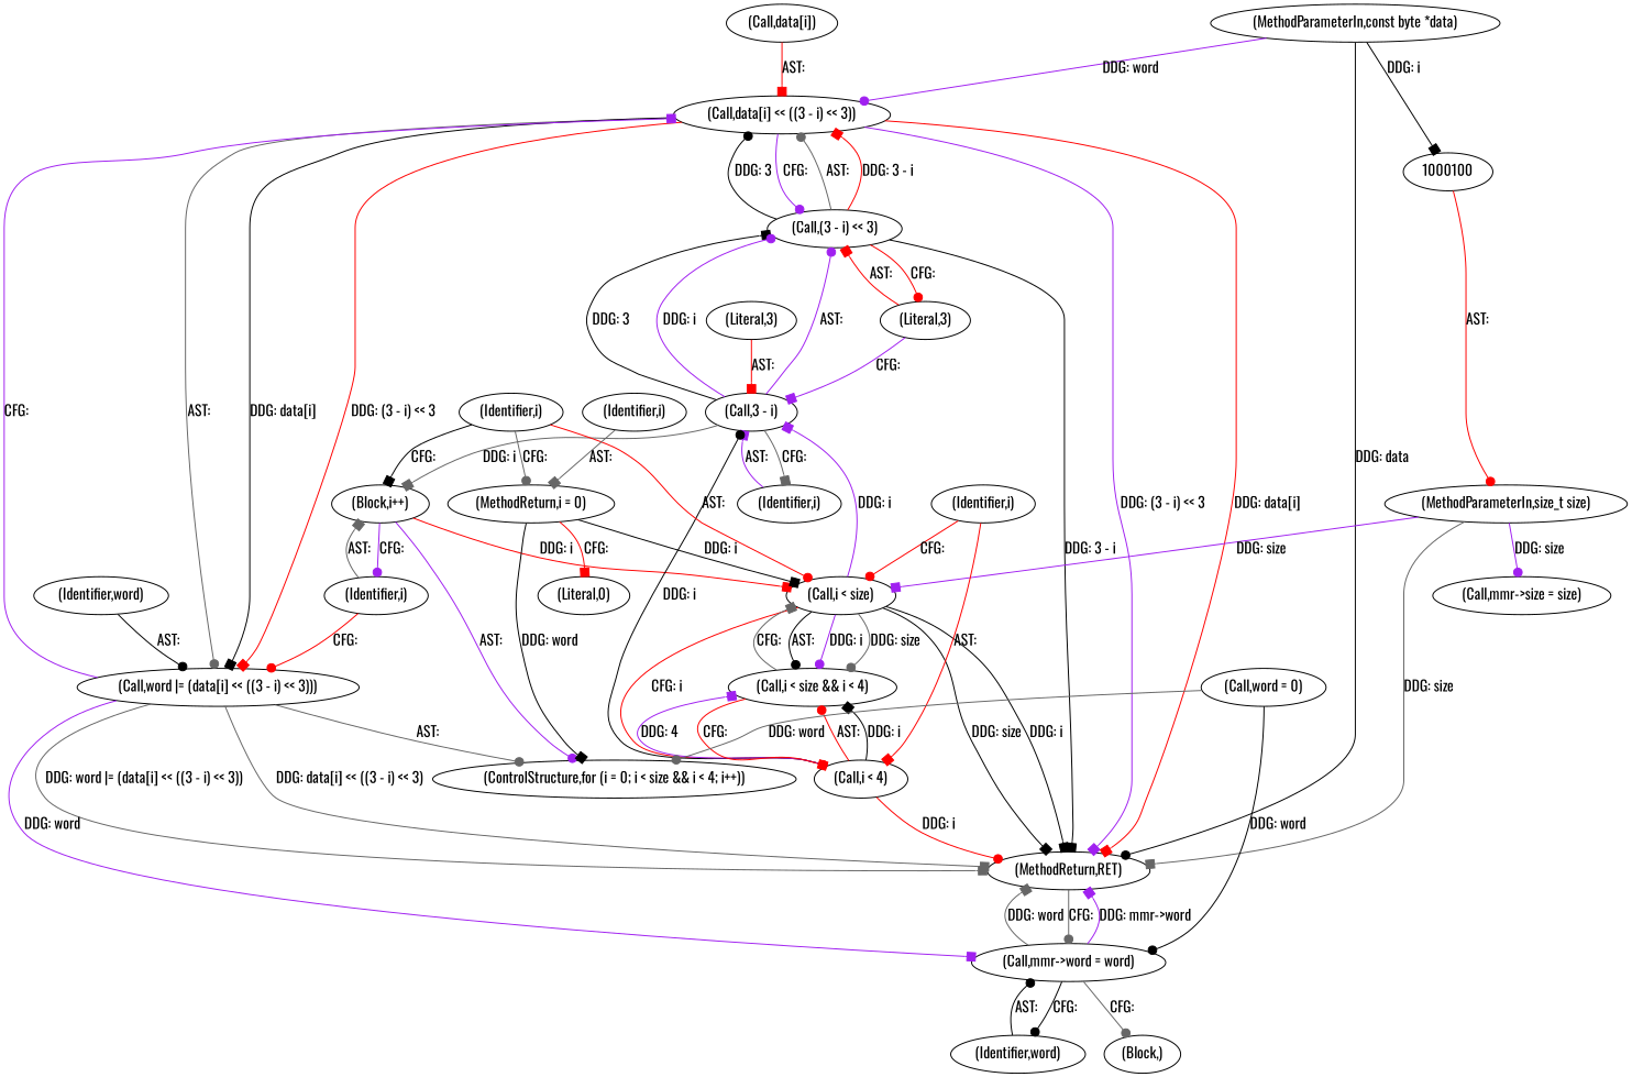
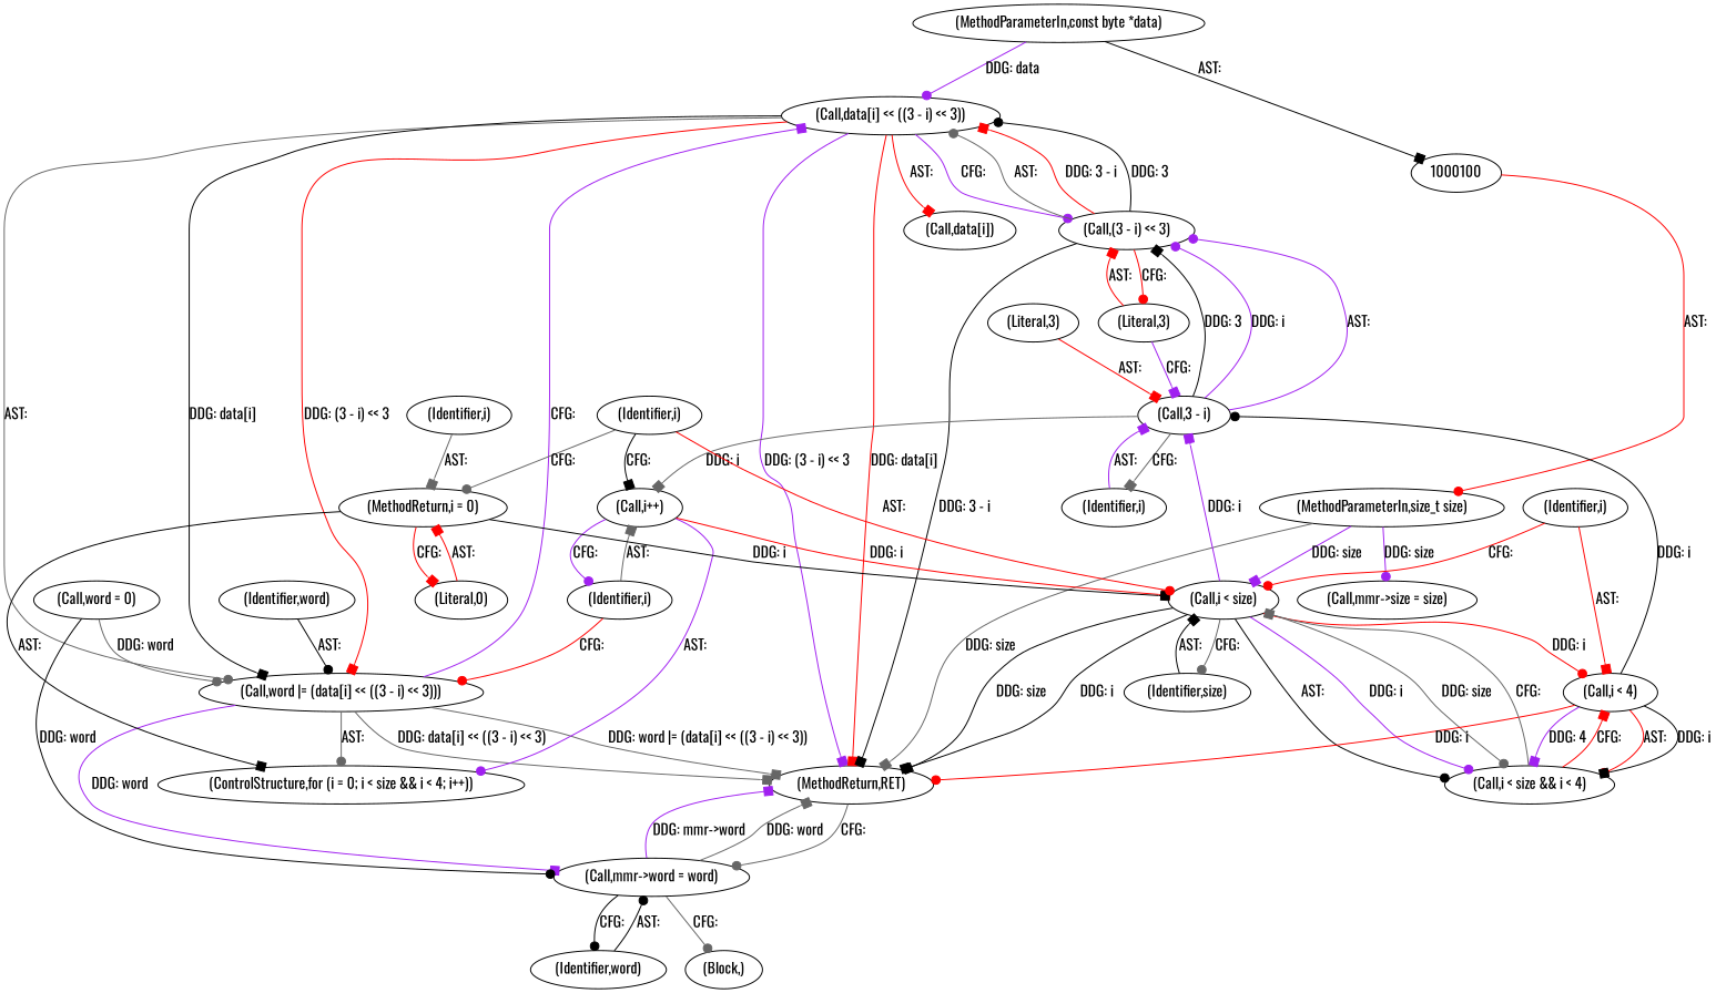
  digraph {
    fontname=Oswald
    node [fontname=Oswald]
    edge [arrowhead=box color=black fontname=Oswald]
    n1 [label="(Call,data[i] << ((3 - i) << 3))"]
    n2 [label="(Call,(3 - i) << 3)"]
    n3 [label="(Call,word |= (data[i] << ((3 - i) << 3)))"]
    n4 [label="(MethodReturn,RET)"]
    n5 [label="(Literal,3)"]
    n6 [label="(ControlStructure,for (i = 0; i < size && i < 4; i++))"]
    n7 [label="(Call,mmr->word = word)"]
    n8 [label="(MethodParameterIn,const byte *data)"]
    1000100
    n10 [label="(MethodParameterIn,size_t size)"]
    n11 [label="(Call,3 - i)"]
-   n12 [label="(Block,i++)"]
+   n12 [label="(Call,i++)"]
    n13 [label="(Identifier,i)"]
    n14 [label="(Call,i < size)"]
    n15 [label="(Identifier,i)"]
    n16 [label="(Call,i < 4)"]
    n17 [label="(Call,i < size && i < 4)"]
+   n18 [label="(Identifier,size)"]
    n19 [label="(MethodReturn,i = 0)"]
    n20 [label="(Literal,0)"]
    n21 [label="(Call,mmr->size = size)"]
    n22 [label="(Identifier,word)"]
    n23 [label="(Block,)"]
    n24 [label="(Identifier,i)"]
    n25 [label="(Identifier,i)"]
    n26 [label="(Literal,3)"]
    n27 [label="(Identifier,i)"]
    n28 [label="(Call,data[i])"]
    n29 [label="(Identifier,word)"]
    n30 [label="(Call,word = 0)"]
    n1 -> n2 [arrowhead=dot color=purple label="CFG: "]
    n1 -> n3 [arrowhead=dot color=gray40 label="AST: "]
    n1 -> n3 [label="DDG: data[i]"]
    n1 -> n3 [color=red label="DDG: (3 - i) << 3"]
    n1 -> n4 [color=purple label="DDG: (3 - i) << 3"]
    n1 -> n4 [color=red label="DDG: data[i]"]
    n2 -> n1 [arrowhead=dot color=gray40 label="AST: "]
    n2 -> n1 [color=red label="DDG: 3 - i"]
    n2 -> n1 [arrowhead=dot label="DDG: 3"]
    n2 -> n4 [label="DDG: 3 - i"]
    n2 -> n5 [arrowhead=dot color=red label="CFG: "]
    n3 -> n1 [color=purple label="CFG: "]
    n3 -> n4 [color=gray40 label="DDG: word |= (data[i] << ((3 - i) << 3))"]
    n3 -> n4 [color=gray40 label="DDG: data[i] << ((3 - i) << 3)"]
    n3 -> n6 [arrowhead=dot color=gray40 label="AST: "]
    n3 -> n7 [color=purple label="DDG: word"]
    n4 -> n7 [arrowhead=dot color=gray40 label="CFG: "]
    n5 -> n2 [color=red label="AST: "]
    n5 -> n11 [color=purple label="CFG: "]
    n7 -> n4 [color=purple label="DDG: mmr->word"]
    n7 -> n4 [color=gray40 label="DDG: word"]
    n7 -> n22 [arrowhead=dot label="CFG: "]
    n7 -> n23 [arrowhead=dot color=gray40 label="CFG: "]
-   n8 -> n1 [arrowhead=dot color=purple label="DDG: word"]
-   n8 -> n4 [arrowhead=dot label="DDG: data"]
-   n8 -> 1000100 [label="DDG: i"]
+   n8 -> n1 [arrowhead=dot color=purple label="DDG: data"]
+   n8 -> 1000100 [label="AST: "]
    1000100 -> n10 [arrowhead=dot color=red label="AST: "]
    n10 -> n4 [color=gray40 label="DDG: size"]
    n10 -> n14 [color=purple label="DDG: size"]
    n10 -> n21 [arrowhead=dot color=purple label="DDG: size"]
    n11 -> n2 [arrowhead=dot color=purple label="AST: "]
    n11 -> n2 [label="DDG: 3"]
    n11 -> n2 [arrowhead=dot color=purple label="DDG: i"]
    n11 -> n12 [color=gray40 label="DDG: i"]
    n11 -> n13 [color=gray40 label="CFG: "]
    n12 -> n6 [arrowhead=dot color=purple label="AST: "]
    n12 -> n14 [color=red label="DDG: i"]
    n12 -> n15 [arrowhead=dot color=purple label="CFG: "]
    n13 -> n11 [color=purple label="AST: "]
    n14 -> n4 [label="DDG: size"]
    n14 -> n4 [label="DDG: i"]
    n14 -> n11 [color=purple label="DDG: i"]
-   n14 -> n16 [arrowhead=dot color=red label="CFG: i"]
+   n14 -> n16 [arrowhead=dot color=red label="DDG: i"]
    n14 -> n17 [arrowhead=dot label="AST: "]
    n14 -> n17 [arrowhead=dot color=purple label="DDG: i"]
    n14 -> n17 [arrowhead=dot color=gray40 label="DDG: size"]
+   n14 -> n18 [arrowhead=dot color=gray40 label="CFG: "]
    n15 -> n3 [arrowhead=dot color=red label="CFG: "]
    n15 -> n12 [color=gray40 label="AST: "]
    n16 -> n4 [arrowhead=dot color=red label="DDG: i"]
    n16 -> n11 [arrowhead=dot label="DDG: i"]
    n16 -> n17 [arrowhead=dot color=red label="AST: "]
    n16 -> n17 [label="DDG: i"]
    n16 -> n17 [color=purple label="DDG: 4"]
    n17 -> n14 [color=gray40 label="CFG: "]
    n17 -> n16 [color=red label="CFG: "]
-   n19 -> n6 [label="DDG: word"]
+   n18 -> n14 [label="AST: "]
+   n19 -> n6 [label="AST: "]
    n19 -> n14 [label="DDG: i"]
    n19 -> n20 [color=red label="CFG: "]
+   n20 -> n19 [color=red label="AST: "]
    n22 -> n7 [arrowhead=dot label="AST: "]
    n24 -> n14 [arrowhead=dot color=red label="CFG: "]
    n24 -> n16 [color=red label="AST: "]
    n25 -> n12 [label="CFG: "]
    n25 -> n14 [arrowhead=dot color=red label="AST: "]
    n25 -> n19 [arrowhead=dot color=gray40 label="CFG: "]
    n26 -> n11 [color=red label="AST: "]
    n27 -> n19 [color=gray40 label="AST: "]
-   n28 -> n1 [color=red label="AST: "]
+   n1 -> n28 [color=red label="AST: "]
    n29 -> n3 [arrowhead=dot label="AST: "]
-   n30 -> n6 [arrowhead=dot color=gray40 label="DDG: word"]
+   n30 -> n3 [arrowhead=dot color=gray40 label="DDG: word"]
    n30 -> n7 [arrowhead=dot label="DDG: word"]
  }
